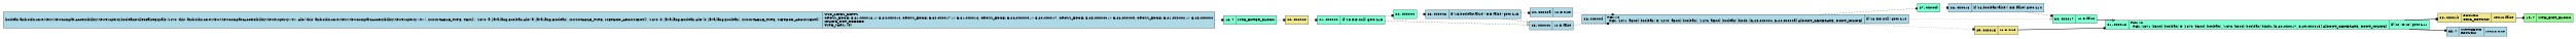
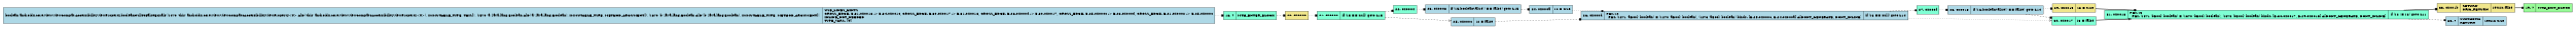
  digraph {
    rankdir=LR
    node [fillcolor=lightblue shape=record style=filled]
    edge [arrowhead=box style=dashed]
    n1 [fillcolor=aquamarine label="{18\:\ ?|MTH_ENTER_BLOCK\l}"]
    n2 [fillcolor=khaki label="{20\:\ 0x0000}"]
    n3 [fillcolor=aquamarine label="{21\:\ 0x0002|if (r5 == null) goto L15\l}"]
    n4 [fillcolor=aquamarine label="{22\:\ 0x0004}"]
    n5 [label="{25\:\ 0x000c|r2 = false\l}"]
    n6 [label="{23\:\ 0x0008|if (r5.booleanValue() == false) goto L15\l}"]
    n7 [label="{26\:\ 0x000d|PHI: r2 \l  PHI: (r2v1 'aBool' boolean) = (r2v0 'aBool' boolean), (r2v3 'aBool' boolean) binds: [B:25:0x000c, B:24:0x000a] A[DONT_GENERATE, DONT_INLINE]\l|if (r6 == null) goto L14\l}"]
    n8 [label="{24\:\ 0x000a|r2 = true\l}"]
    n9 [fillcolor=aquamarine label="{27\:\ 0x000f}"]
    n10 [fillcolor=aquamarine label="{30\:\ 0x0017|r3 = false\l}"]
    n11 [label="{28\:\ 0x0013|if (r6.booleanValue() == false) goto L14\l}"]
    n12 [fillcolor=aquamarine label="{31\:\ 0x0018|PHI: r3 \l  PHI: (r3v1 'bBool' boolean) = (r3v0 'bBool' boolean), (r3v3 'bBool' boolean) binds: [B:30:0x0017, B:29:0x0015] A[DONT_GENERATE, DONT_INLINE]\l|if (r2 != r3) goto L11\l}"]
    n13 [fillcolor=khaki label="{29\:\ 0x0015|r3 = true\l}"]
    n14 [fillcolor=khaki label="{33\:\ 0x001b|RETURN\lORIG_RETURN\l|return false\l}"]
    n15 [label="{35\:\ ?|SYNTHETIC\lRETURN\l|return true\l}"]
    n16 [fillcolor=palegreen label="{19\:\ ?|MTH_EXIT_BLOCK\l}"]
    n17 [label="{boolean androidx.core.view.ViewCompat.AccessibilityViewProperty.booleanNullToFalseEquals((r4v0 'this' androidx.core.view.ViewCompat$AccessibilityViewProperty\<T\> A[D('this' androidx.core.view.ViewCompat$AccessibilityViewProperty\<T\>), IMMUTABLE_TYPE, THIS]), (r5v0 'a' java.lang.Boolean A[D('a' java.lang.Boolean), IMMUTABLE_TYPE, METHOD_ARGUMENT]), (r6v0 'b' java.lang.Boolean A[D('b' java.lang.Boolean), IMMUTABLE_TYPE, METHOD_ARGUMENT]))  | USE_LINES_HINTS\lCROSS_EDGE: B:31:0x0018 \-\> B:34:0x001c, CROSS_EDGE: B:30:0x0017 \-\> B:31:0x0018, CROSS_EDGE: B:26:0x000d \-\> B:30:0x0017, CROSS_EDGE: B:25:0x000c \-\> B:26:0x000d, CROSS_EDGE: B:21:0x0002 \-\> B:25:0x000c\lINLINE_NOT_NEEDED\lTYPE_VARS: [T]\l}"]
    n1 -> n2
    n2 -> n3 [style=dotted]
    n3 -> n4
    n3 -> n5 [arrowhead=onormal]
    n4 -> n6 [style=dotted]
    n5 -> n7
-   n6 -> n5 [arrowhead=onormal]
    n6 -> n8
    n7 -> n9 [arrowhead=dot]
    n7 -> n10 [arrowhead=onormal style=dotted]
    n8 -> n7 [arrowhead=dot style=dotted]
    n9 -> n11 [style=dotted]
    n10 -> n12 [arrowhead=onormal style=bold]
    n11 -> n10
-   n7 -> n13 [style=dotted]
+   n11 -> n13 [style=dotted]
    n12 -> n14 [style=bold]
-   n12 -> n15 [arrowhead=dot style=bold]
+   n12 -> n15 [arrowhead=dot]
    n13 -> n12 [arrowhead=dot style=bold]
    n14 -> n16 [arrowhead=dot style=bold]
    n17 -> n1 [style=dotted]
  }
